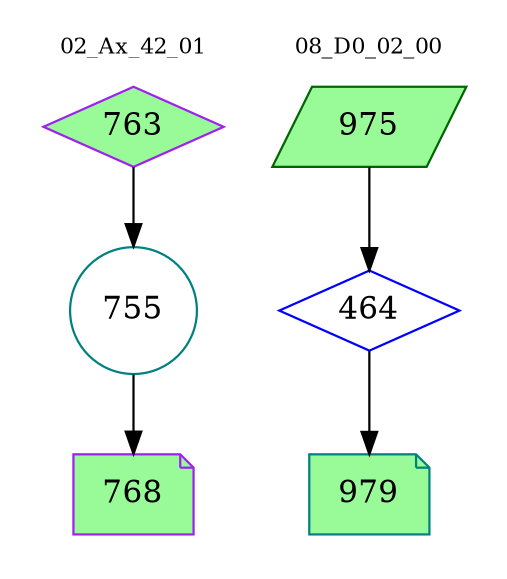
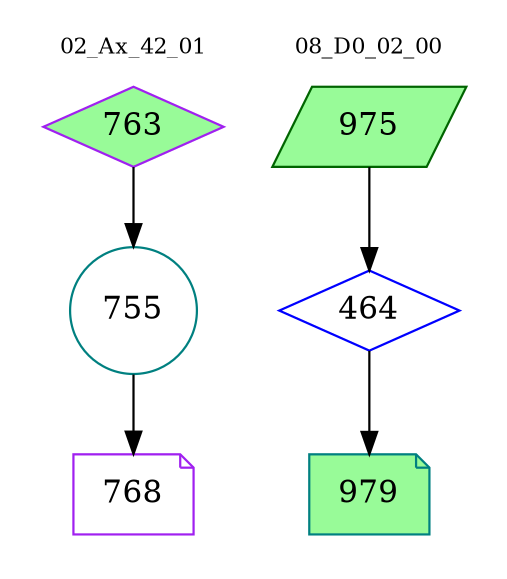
  digraph {
    node [color=purple fillcolor=palegreen shape=diamond style=filled]
    edge [color=black]
    n1 [label=763]
    n2 [color=teal fillcolor=white label=755 shape=circle]
-   n3 [label=768 shape=note]
+   n3 [fillcolor=white label=768 shape=note]
    n4 [color=darkgreen label=975 shape=parallelogram]
    n5 [color=blue fillcolor=white label=464]
    n6 [color=teal label=979 shape=note]
    subgraph cluster_1 {
      color=white
      fontsize=10
      label="02_Ax_42_01"
      n1
      n2
      n3
    }
    subgraph cluster_2 {
      color=white
      fontsize=10
      label="08_D0_02_00"
      n4
      n5
      n6
    }
    n1 -> n2
    n2 -> n3
    n4 -> n5
    n5 -> n6
  }
